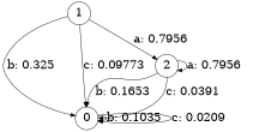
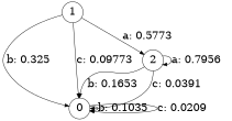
  digraph {
    node [fontsize=24 shape=circle]
    edge [fontsize=24]
    0
    1
    2
    0 -> 0 [label="b: 0.1035   "]
    0 -> 0 [label="c: 0.0209   "]
    1 -> 0 [label="b: 0.325    "]
    1 -> 0 [label="c: 0.09773  "]
-   1 -> 2 [label="a: 0.7956   "]
+   1 -> 2 [label="a: 0.5773   "]
    2 -> 0 [label="b: 0.1653   "]
    2 -> 0 [label="c: 0.0391   "]
    2 -> 2 [label="a: 0.7956   "]
  }
